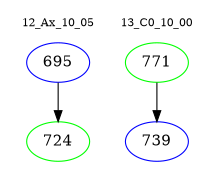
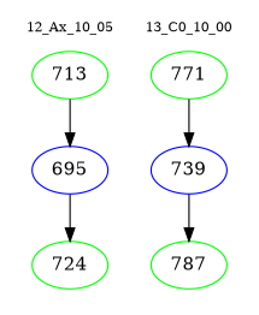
  digraph {
    node [color=green]
    edge [color=black]
+   n1 [label=713]
    n2 [color=blue label=695]
    n3 [label=724]
    n4 [label=771]
    n5 [color=blue label=739]
+   n6 [label=787]
    subgraph cluster_1 {
      color=white
      fontsize=10
      label="12_Ax_10_05"
+     n1
      n2
      n3
    }
    subgraph cluster_2 {
      color=white
      fontsize=10
      label="13_C0_10_00"
      n4
      n5
+     n6
    }
+   n1 -> n2
    n2 -> n3
    n4 -> n5
+   n5 -> n6
  }
